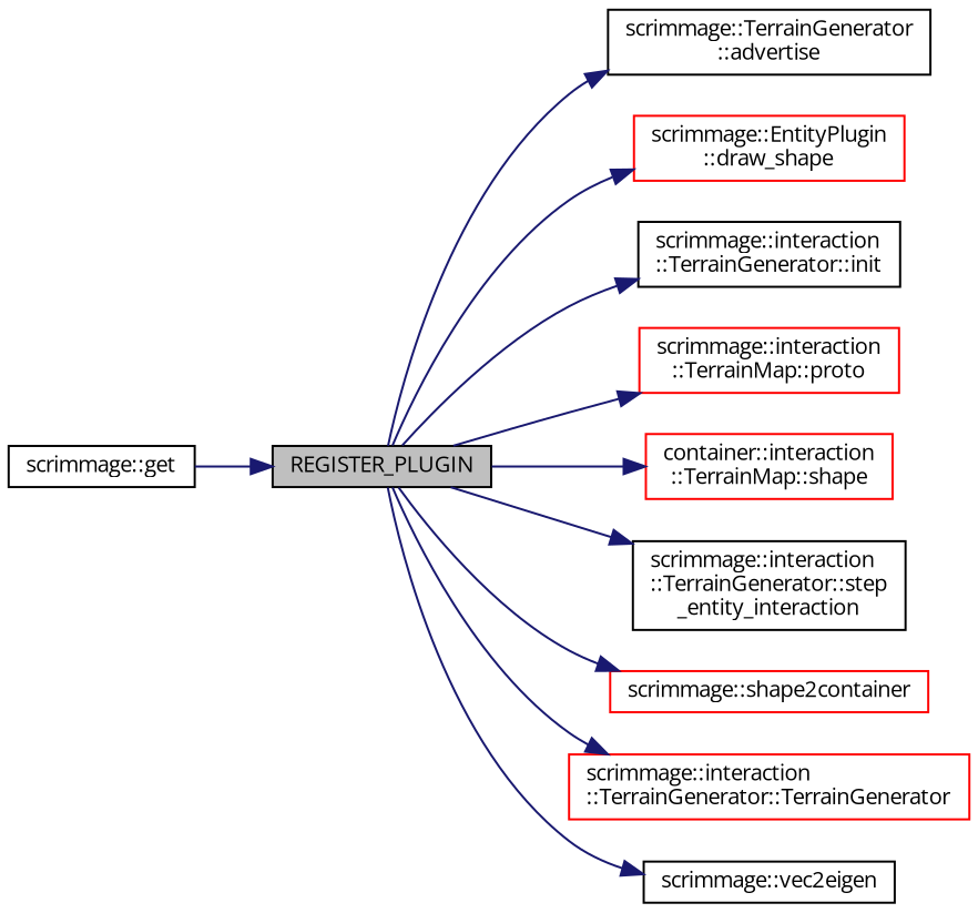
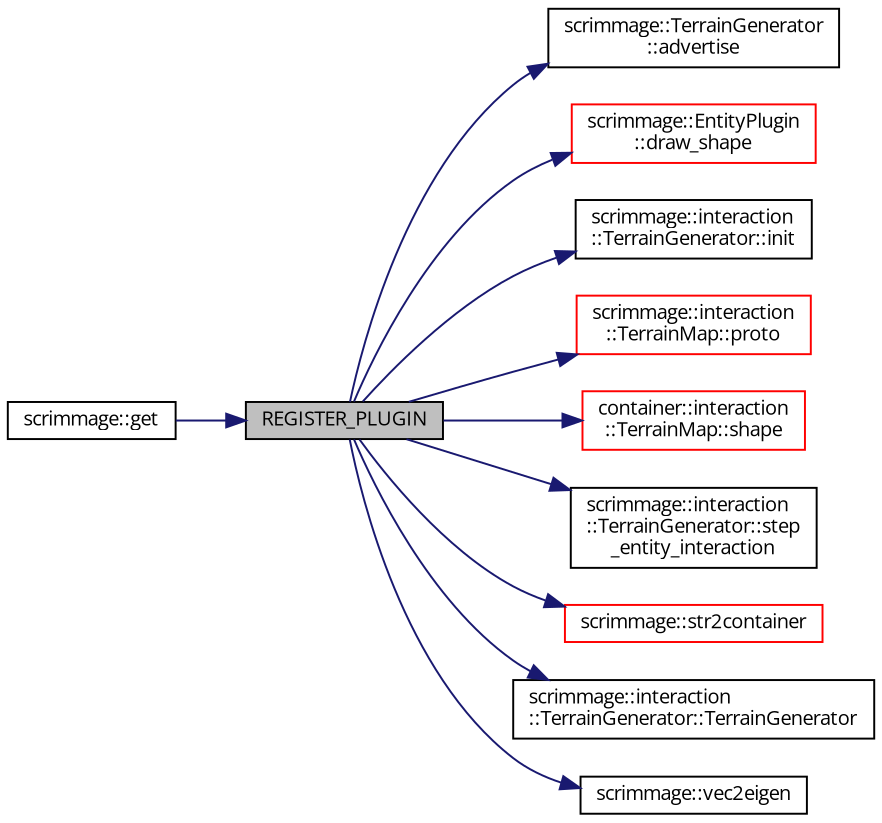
  digraph {
    fontname="Open Sans"
    rankdir=LR
    node [color=black fillcolor=white fontname="Open Sans" fontsize=10 shape=record style=filled]
    edge [color=midnightblue fontname="Open Sans" fontsize=10 labelfontname=Helvetica labelfontsize=10 style=solid]
    n1 [fillcolor=grey75 fontcolor=black height=0.2 label=REGISTER_PLUGIN width=0.4]
    n2 [height=0.2 label="scrimmage::TerrainGenerator\l::advertise" width=0.4]
    n3 [color=red height=0.2 label="scrimmage::EntityPlugin\l::draw_shape" width=0.4]
    n4 [height=0.2 label="scrimmage::interaction\l::TerrainGenerator::init" width=0.4]
    n5 [color=red height=0.2 label="scrimmage::interaction\l::TerrainMap::proto" width=0.4]
    n6 [color=red height=0.2 label="container::interaction\l::TerrainMap::shape" width=0.4]
    n7 [height=0.2 label="scrimmage::interaction\l::TerrainGenerator::step\l_entity_interaction" width=0.4]
-   n8 [color=red height=0.2 label="scrimmage::shape2container" width=0.4]
-   n9 [color=red height=0.2 label="scrimmage::interaction\l::TerrainGenerator::TerrainGenerator" width=0.4]
+   n8 [color=red height=0.2 label="scrimmage::str2container" width=0.4]
+   n9 [height=0.2 label="scrimmage::interaction\l::TerrainGenerator::TerrainGenerator" width=0.4]
    n10 [height=0.2 label="scrimmage::vec2eigen" width=0.4]
    n11 [height=0.2 label="scrimmage::get" width=0.4]
    n1 -> n2
    n1 -> n3
    n1 -> n4
    n1 -> n5
    n1 -> n6
    n1 -> n7
    n1 -> n8
    n1 -> n9
    n1 -> n10
    n11 -> n1
  }
